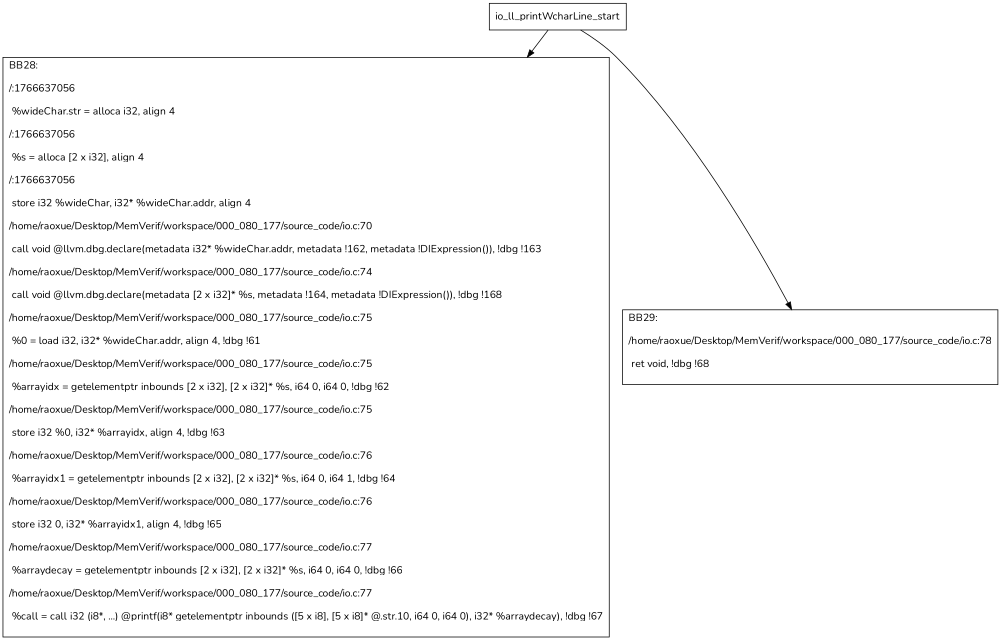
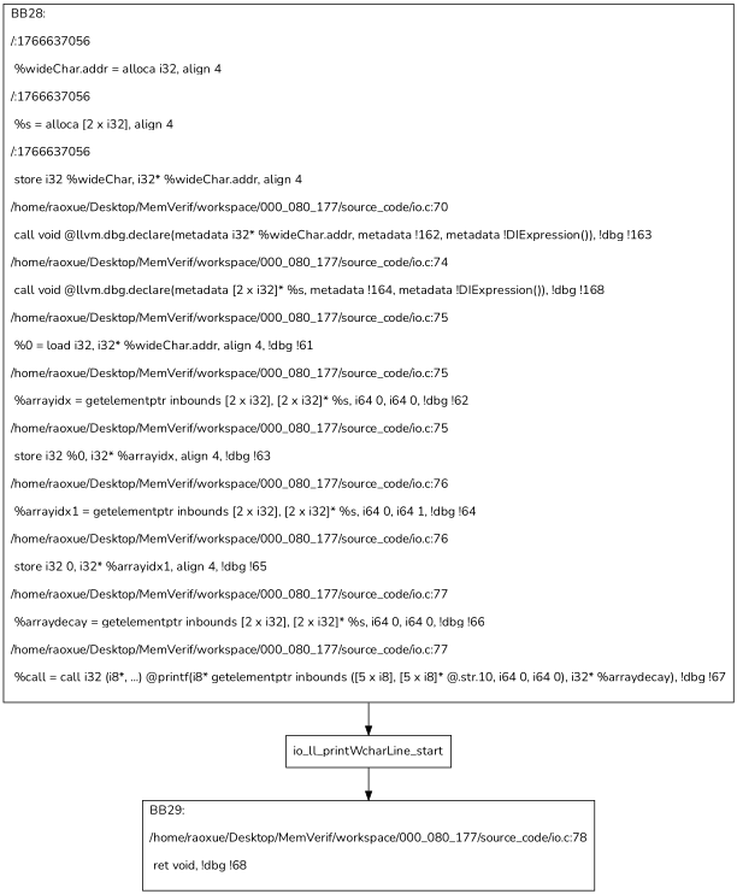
  digraph {
    fontname=Nunito
    node [fontname=Nunito shape=record]
    edge [fontname=Nunito]
    n1 [label="{io_ll_printWcharLine_start}"]
-   n2 [label="{BB28:\l\l/:1766637056\l\n  %wideChar.str = alloca i32, align 4\l\n/:1766637056\l\n  %s = alloca [2 x i32], align 4\l\n/:1766637056\l\n  store i32 %wideChar, i32* %wideChar.addr, align 4\l\n/home/raoxue/Desktop/MemVerif/workspace/000_080_177/source_code/io.c:70\l\n  call void @llvm.dbg.declare(metadata i32* %wideChar.addr, metadata !162, metadata !DIExpression()), !dbg !163\l\n/home/raoxue/Desktop/MemVerif/workspace/000_080_177/source_code/io.c:74\l\n  call void @llvm.dbg.declare(metadata [2 x i32]* %s, metadata !164, metadata !DIExpression()), !dbg !168\l\n/home/raoxue/Desktop/MemVerif/workspace/000_080_177/source_code/io.c:75\l\n  %0 = load i32, i32* %wideChar.addr, align 4, !dbg !61\l\n/home/raoxue/Desktop/MemVerif/workspace/000_080_177/source_code/io.c:75\l\n  %arrayidx = getelementptr inbounds [2 x i32], [2 x i32]* %s, i64 0, i64 0, !dbg !62\l\n/home/raoxue/Desktop/MemVerif/workspace/000_080_177/source_code/io.c:75\l\n  store i32 %0, i32* %arrayidx, align 4, !dbg !63\l\n/home/raoxue/Desktop/MemVerif/workspace/000_080_177/source_code/io.c:76\l\n  %arrayidx1 = getelementptr inbounds [2 x i32], [2 x i32]* %s, i64 0, i64 1, !dbg !64\l\n/home/raoxue/Desktop/MemVerif/workspace/000_080_177/source_code/io.c:76\l\n  store i32 0, i32* %arrayidx1, align 4, !dbg !65\l\n/home/raoxue/Desktop/MemVerif/workspace/000_080_177/source_code/io.c:77\l\n  %arraydecay = getelementptr inbounds [2 x i32], [2 x i32]* %s, i64 0, i64 0, !dbg !66\l\n/home/raoxue/Desktop/MemVerif/workspace/000_080_177/source_code/io.c:77\l\n  %call = call i32 (i8*, ...) @printf(i8* getelementptr inbounds ([5 x i8], [5 x i8]* @.str.10, i64 0, i64 0), i32* %arraydecay), !dbg !67\l\n}"]
+   n2 [label="{BB28:\l\l/:1766637056\l\n  %wideChar.addr = alloca i32, align 4\l\n/:1766637056\l\n  %s = alloca [2 x i32], align 4\l\n/:1766637056\l\n  store i32 %wideChar, i32* %wideChar.addr, align 4\l\n/home/raoxue/Desktop/MemVerif/workspace/000_080_177/source_code/io.c:70\l\n  call void @llvm.dbg.declare(metadata i32* %wideChar.addr, metadata !162, metadata !DIExpression()), !dbg !163\l\n/home/raoxue/Desktop/MemVerif/workspace/000_080_177/source_code/io.c:74\l\n  call void @llvm.dbg.declare(metadata [2 x i32]* %s, metadata !164, metadata !DIExpression()), !dbg !168\l\n/home/raoxue/Desktop/MemVerif/workspace/000_080_177/source_code/io.c:75\l\n  %0 = load i32, i32* %wideChar.addr, align 4, !dbg !61\l\n/home/raoxue/Desktop/MemVerif/workspace/000_080_177/source_code/io.c:75\l\n  %arrayidx = getelementptr inbounds [2 x i32], [2 x i32]* %s, i64 0, i64 0, !dbg !62\l\n/home/raoxue/Desktop/MemVerif/workspace/000_080_177/source_code/io.c:75\l\n  store i32 %0, i32* %arrayidx, align 4, !dbg !63\l\n/home/raoxue/Desktop/MemVerif/workspace/000_080_177/source_code/io.c:76\l\n  %arrayidx1 = getelementptr inbounds [2 x i32], [2 x i32]* %s, i64 0, i64 1, !dbg !64\l\n/home/raoxue/Desktop/MemVerif/workspace/000_080_177/source_code/io.c:76\l\n  store i32 0, i32* %arrayidx1, align 4, !dbg !65\l\n/home/raoxue/Desktop/MemVerif/workspace/000_080_177/source_code/io.c:77\l\n  %arraydecay = getelementptr inbounds [2 x i32], [2 x i32]* %s, i64 0, i64 0, !dbg !66\l\n/home/raoxue/Desktop/MemVerif/workspace/000_080_177/source_code/io.c:77\l\n  %call = call i32 (i8*, ...) @printf(i8* getelementptr inbounds ([5 x i8], [5 x i8]* @.str.10, i64 0, i64 0), i32* %arraydecay), !dbg !67\l\n}"]
    n3 [label="{BB29:\l\l/home/raoxue/Desktop/MemVerif/workspace/000_080_177/source_code/io.c:78\l\n  ret void, !dbg !68\l\n}"]
-   n1 -> n2
+   n2 -> n1
    n1 -> n3
  }
